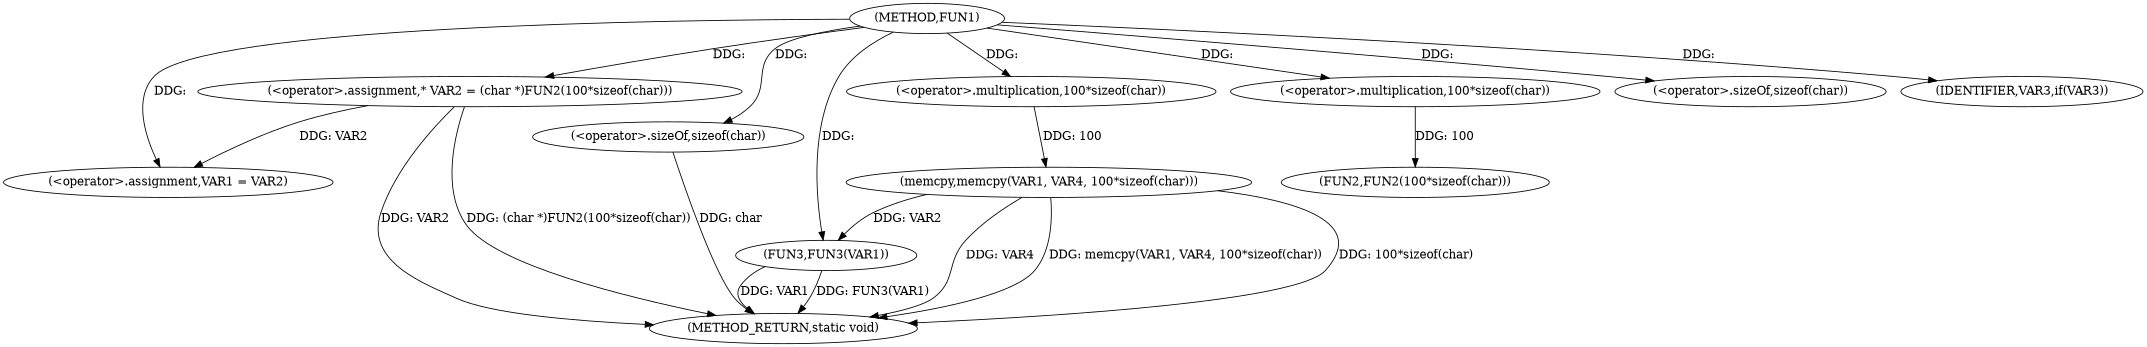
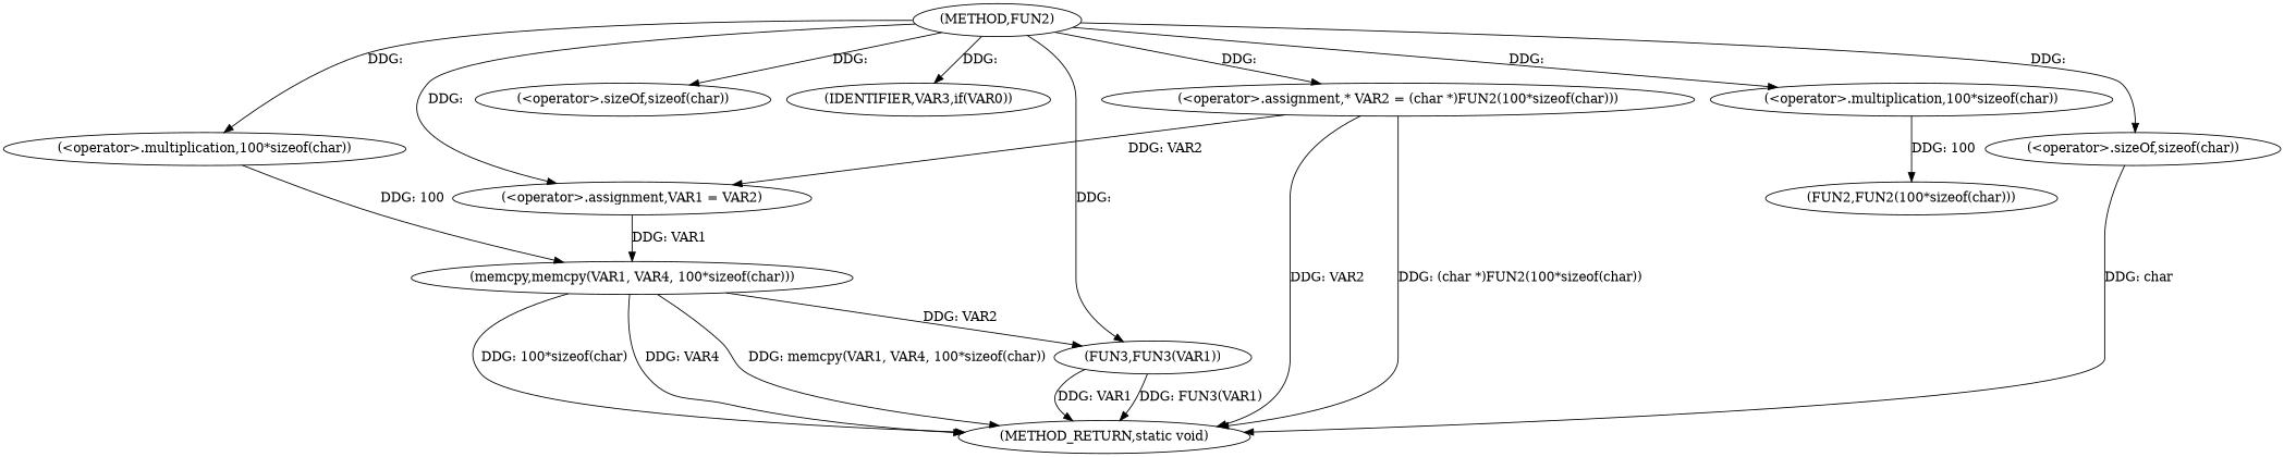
  digraph {
-   n1 [label="(METHOD,FUN1)"]
+   n1 [label="(METHOD,FUN2)"]
    n2 [label="(<operator>.assignment,* VAR2 = (char *)FUN2(100*sizeof(char)))"]
    n3 [label="(<operator>.multiplication,100*sizeof(char))"]
    n4 [label="(<operator>.sizeOf,sizeof(char))"]
-   n5 [label="(IDENTIFIER,VAR3,if(VAR3))"]
+   n5 [label="(IDENTIFIER,VAR3,if(VAR0))"]
    n6 [label="(<operator>.assignment,VAR1 = VAR2)"]
    n7 [label="(<operator>.multiplication,100*sizeof(char))"]
    n8 [label="(<operator>.sizeOf,sizeof(char))"]
    n9 [label="(FUN3,FUN3(VAR1))"]
    n10 [label="(METHOD_RETURN,static void)"]
    n11 [label="(FUN2,FUN2(100*sizeof(char)))"]
    n12 [label="(memcpy,memcpy(VAR1, VAR4, 100*sizeof(char)))"]
    n1 -> n2 [label="DDG: "]
    n1 -> n3 [label="DDG: "]
    n1 -> n4 [label="DDG: "]
    n1 -> n5 [label="DDG: "]
    n1 -> n6 [label="DDG: "]
    n1 -> n7 [label="DDG: "]
    n1 -> n8 [label="DDG: "]
    n1 -> n9 [label="DDG: "]
    n2 -> n6 [label="DDG: VAR2"]
    n2 -> n10 [label="DDG: VAR2"]
    n2 -> n10 [label="DDG: (char *)FUN2(100*sizeof(char))"]
    n3 -> n11 [label="DDG: 100"]
+   n6 -> n12 [label="DDG: VAR1"]
    n7 -> n12 [label="DDG: 100"]
    n8 -> n10 [label="DDG: char"]
    n9 -> n10 [label="DDG: VAR1"]
    n9 -> n10 [label="DDG: FUN3(VAR1)"]
    n12 -> n9 [label="DDG: VAR2"]
    n12 -> n10 [label="DDG: VAR4"]
    n12 -> n10 [label="DDG: memcpy(VAR1, VAR4, 100*sizeof(char))"]
    n12 -> n10 [label="DDG: 100*sizeof(char)"]
  }
